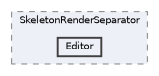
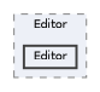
  digraph {
    compound=true
    n1 [color=grey25 fillcolor="#edf0f7" fontname=Helvetica fontsize=10 height=0.2 label=Editor shape=box style="filled,bold" width=0.4]
    subgraph cluster_1 {
      bgcolor="#edf0f7"
      fontname=Helvetica
      fontsize=10
-     label=SkeletonRenderSeparator
+     label=Editor
      pencolor=grey50
      style="filled,dashed"
      n1
    }
  }
